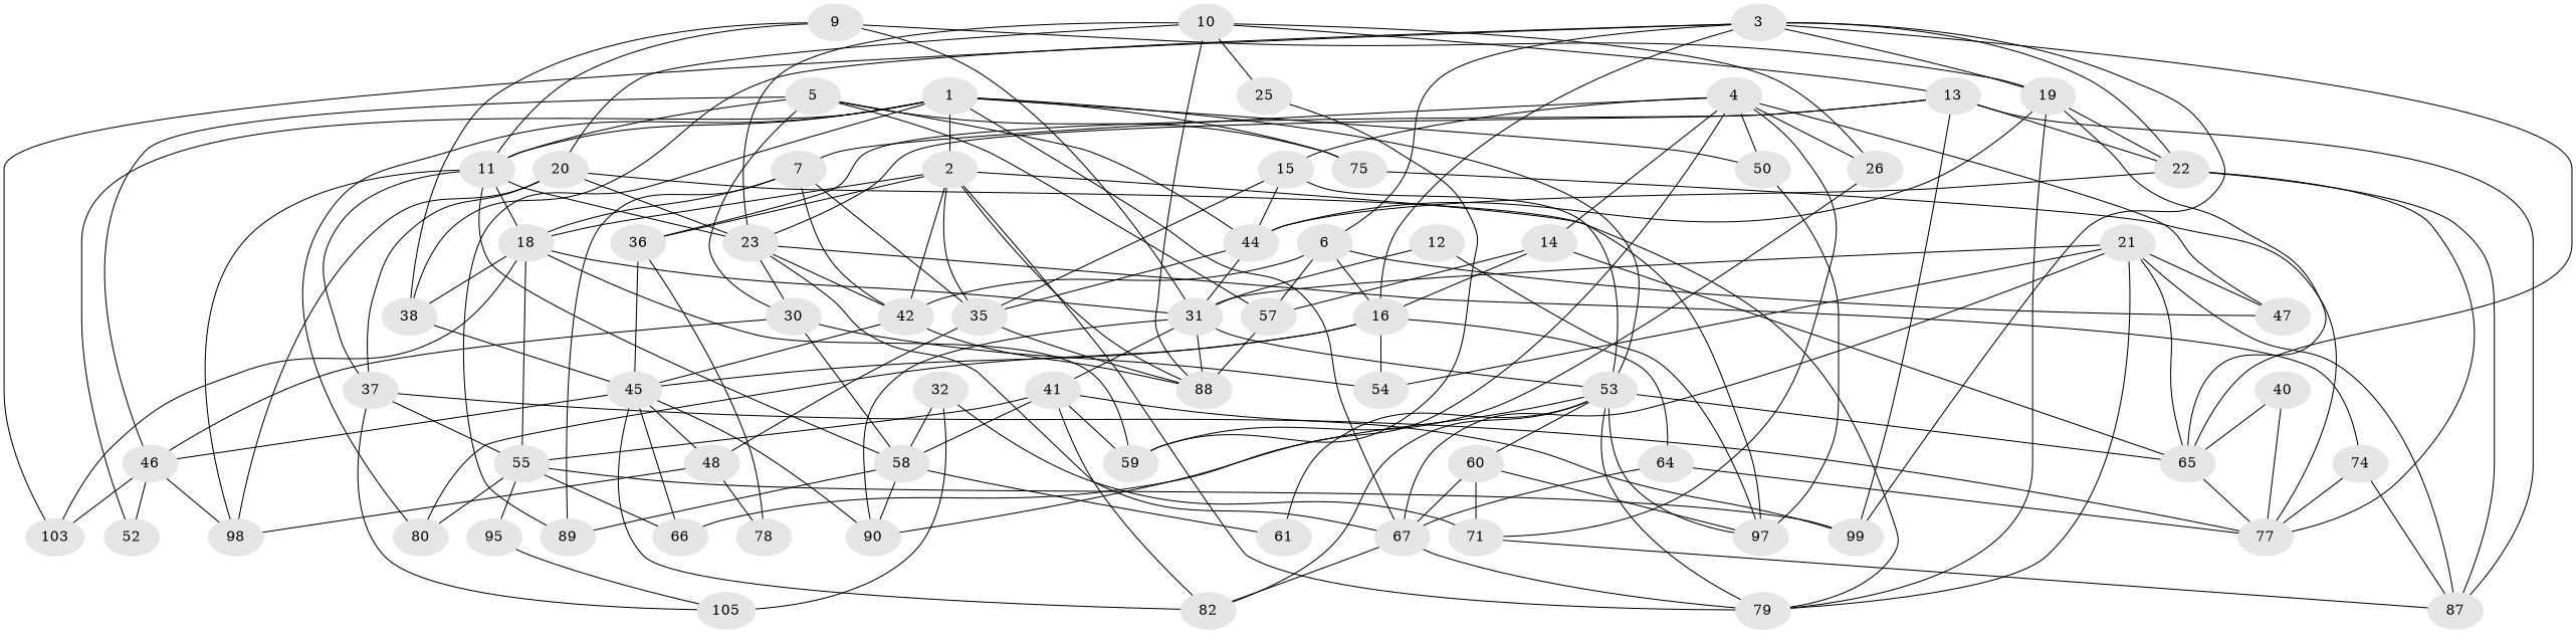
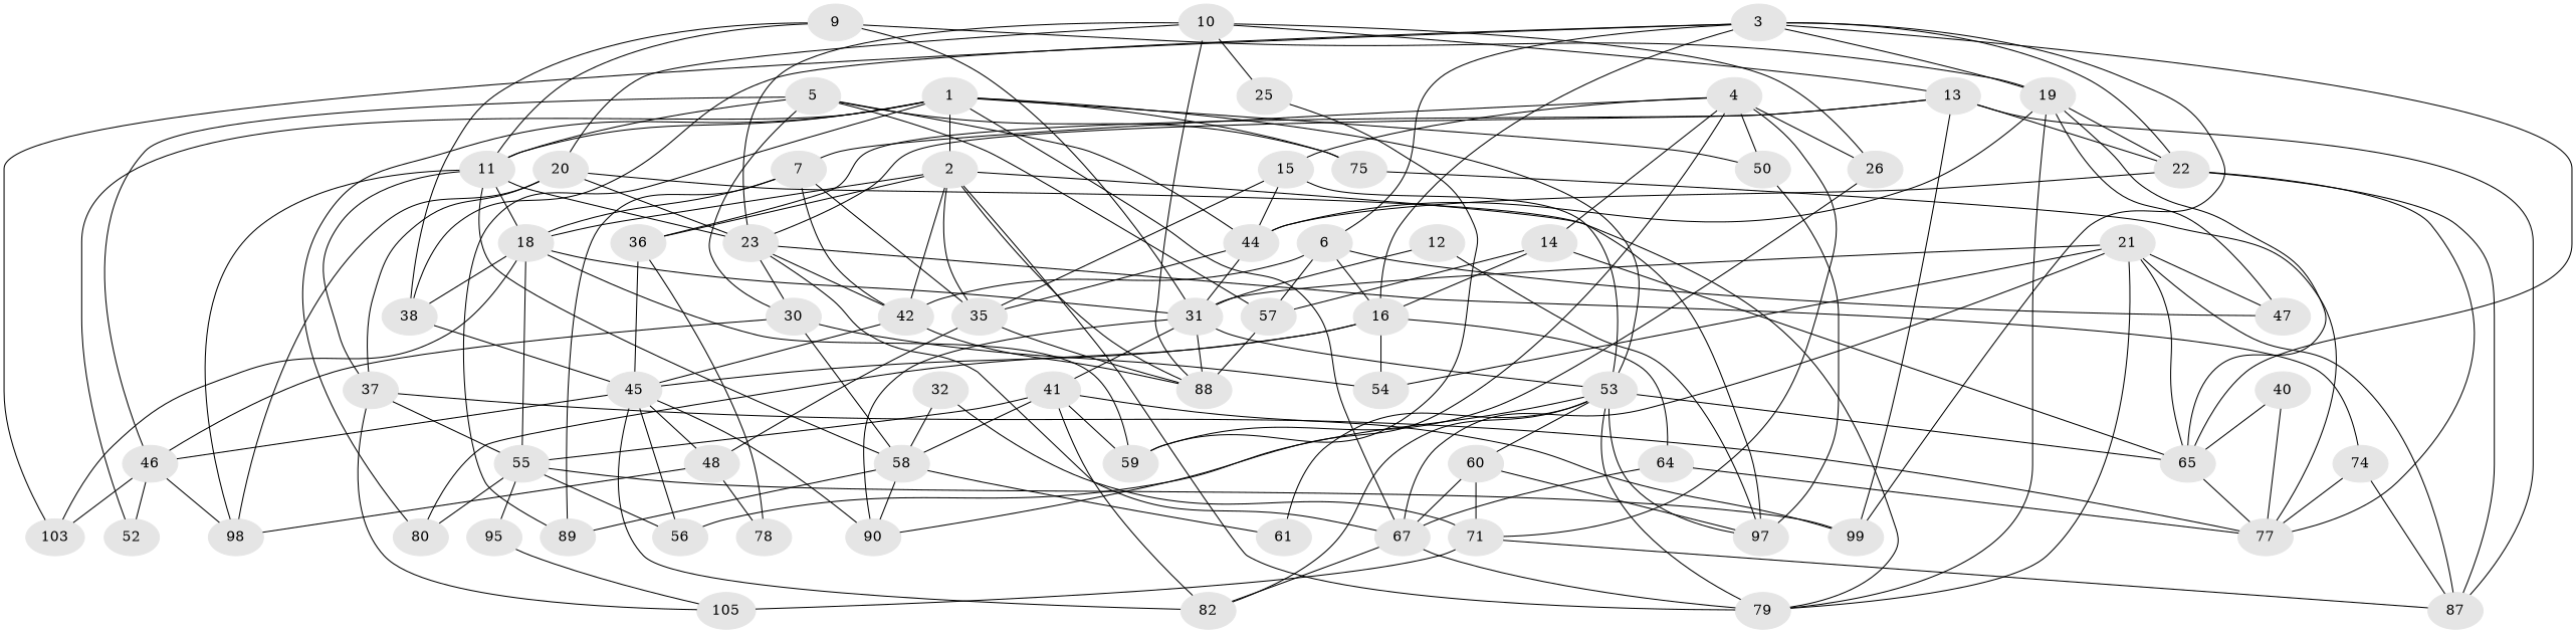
  graph {
    node [color=gray90 style=filled]
    1 [super="+34"]
    2 [super="+62"]
    11 [super="+76"]
    50
    52
    53 [super="+108"]
    67 [super="+73"]
    75
    80
    89
    18 [super="+109"]
    35 [super="+107"]
    36
    42 [super="+86"]
    79 [super="+85"]
    88
    97
    23 [super="+29"]
    37 [super="+96"]
    58 [super="+106"]
    98
    65 [super="+91"]
    82
-   66
+   66 [label=56]
    60
    61
    77 [super="+92"]
    38
    103
    31 [super="+70"]
    55 [super="+69"]
    59
    48 [super="+83"]
    45 [super="+104"]
    78
    3 [super="+8"]
    6 [super="+17"]
    16 [super="+56"]
    19 [super="+101"]
    22 [super="+27"]
    99
    47
    57 [super="+72"]
    64
    n45 [label=54]
    n46 [label=44 super="+49"]
    87
    4 [super="+33"]
    7 [super="+43"]
    14 [super="+28"]
    15 [super="+68"]
    26
    71
    90 [super="+93"]
    5 [super="+39"]
    30 [super="+63"]
    46 [super="+81"]
    9 [super="+100"]
    41 [super="+54"]
    10 [super="+51"]
    13 [super="+44"]
    20 [super="+94"]
    25
    74
    105
    12
    95
    21 [super="+102"]
    32
    40
    1 -- 2
    1 -- 11
    1 -- 50
    1 -- 52
    1 -- 53
    1 -- 67
    1 -- 75
    1 -- 80
    1 -- 89
    2 -- 18
    2 -- 35
    2 -- 36
    2 -- 42
    2 -- 79
    2 -- 88
    2 -- 97
    11 -- 18
    11 -- 23
    11 -- 37 [weight=2]
    11 -- 58
    11 -- 98
    50 -- 97
    53 -- 79
    53 -- 97
    53 -- 65
    53 -- 82
    53 -- 66
    53 -- 60
    53 -- 61
    67 -- 79
    67 -- 82
    75 -- 77
    18 -- 38
    18 -- 103
    18 -- 31
    18 -- 55
    18 -- 59
    35 -- 88
    35 -- 48
    36 -- 45
    36 -- 78
    42 -- 88
    42 -- 45 [weight=2]
    23 -- 67
    23 -- 42
    23 -- 30
    23 -- 74
    37 -- 77
    37 -- 55
    37 -- 105
    58 -- 89
    58 -- 61
    58 -- 90
    65 -- 77
    60 -- 67
    60 -- 97
    60 -- 71
    38 -- 45
    31 -- 53
    31 -- 88
    31 -- 90
    31 -- 41
    55 -- 80
    55 -- 66
    55 -- 99
    55 -- 95
    48 -- 98
    48 -- 78
    45 -- 82
    45 -- 66
    45 -- 48
    45 -- 90
    45 -- 46
    3 -- 65
    3 -- 38
    3 -- 103
    3 -- 6
    3 -- 16
    3 -- 19
    3 -- 22
    3 -- 99
    6 -- 42
    6 -- 16
    6 -- 47
    6 -- 57
    16 -- 80
    16 -- 45
    16 -- 64
    16 -- n45
    19 -- 79
    19 -- 65
    19 -- 22
    19 -- n46
    22 -- 77
    22 -- n46
    22 -- 87
    57 -- 88
    64 -- 67
    64 -- 77
    n46 -- 35
    n46 -- 31
    4 -- 50
-   4 -- 47
+   19 -- 47
    4 -- 7
    4 -- 14
    4 -- 15
    4 -- 26
    4 -- 71
    4 -- 90
    7 -- 89
    7 -- 18
    7 -- 35
    7 -- 42
    14 -- 65
    14 -- 16
    14 -- 57
    15 -- 53
    15 -- 35
    15 -- n46
    26 -- 59
    71 -- 87
    5 -- 11
    5 -- 75
    5 -- 57
    5 -- n46
    5 -- 30
    5 -- 46
    30 -- 58
    30 -- n45
    30 -- 46
    46 -- 52
    46 -- 98
    46 -- 103
    9 -- 11
    9 -- 38
    9 -- 31
    9 -- 19
    41 -- 58
    41 -- 82
    41 -- 55
    41 -- 59
    41 -- 99
    10 -- 88
    10 -- 23
    10 -- 26
    10 -- 13
    10 -- 20
    10 -- 25
    13 -- 36
    13 -- 23
    13 -- 22
    13 -- 99
    13 -- 87
    20 -- 79
    20 -- 23
    20 -- 37
    20 -- 98
    25 -- 59
    74 -- 77
    74 -- 87
    12 -- 97
    12 -- 31
    95 -- 105
    21 -- 67
    21 -- 79
    21 -- 65
    21 -- 31
    21 -- 47
    21 -- n45
    21 -- 87
    32 -- 58
    32 -- 71
-   32 -- 105
+   71 -- 105
    40 -- 65
    40 -- 77
  }
